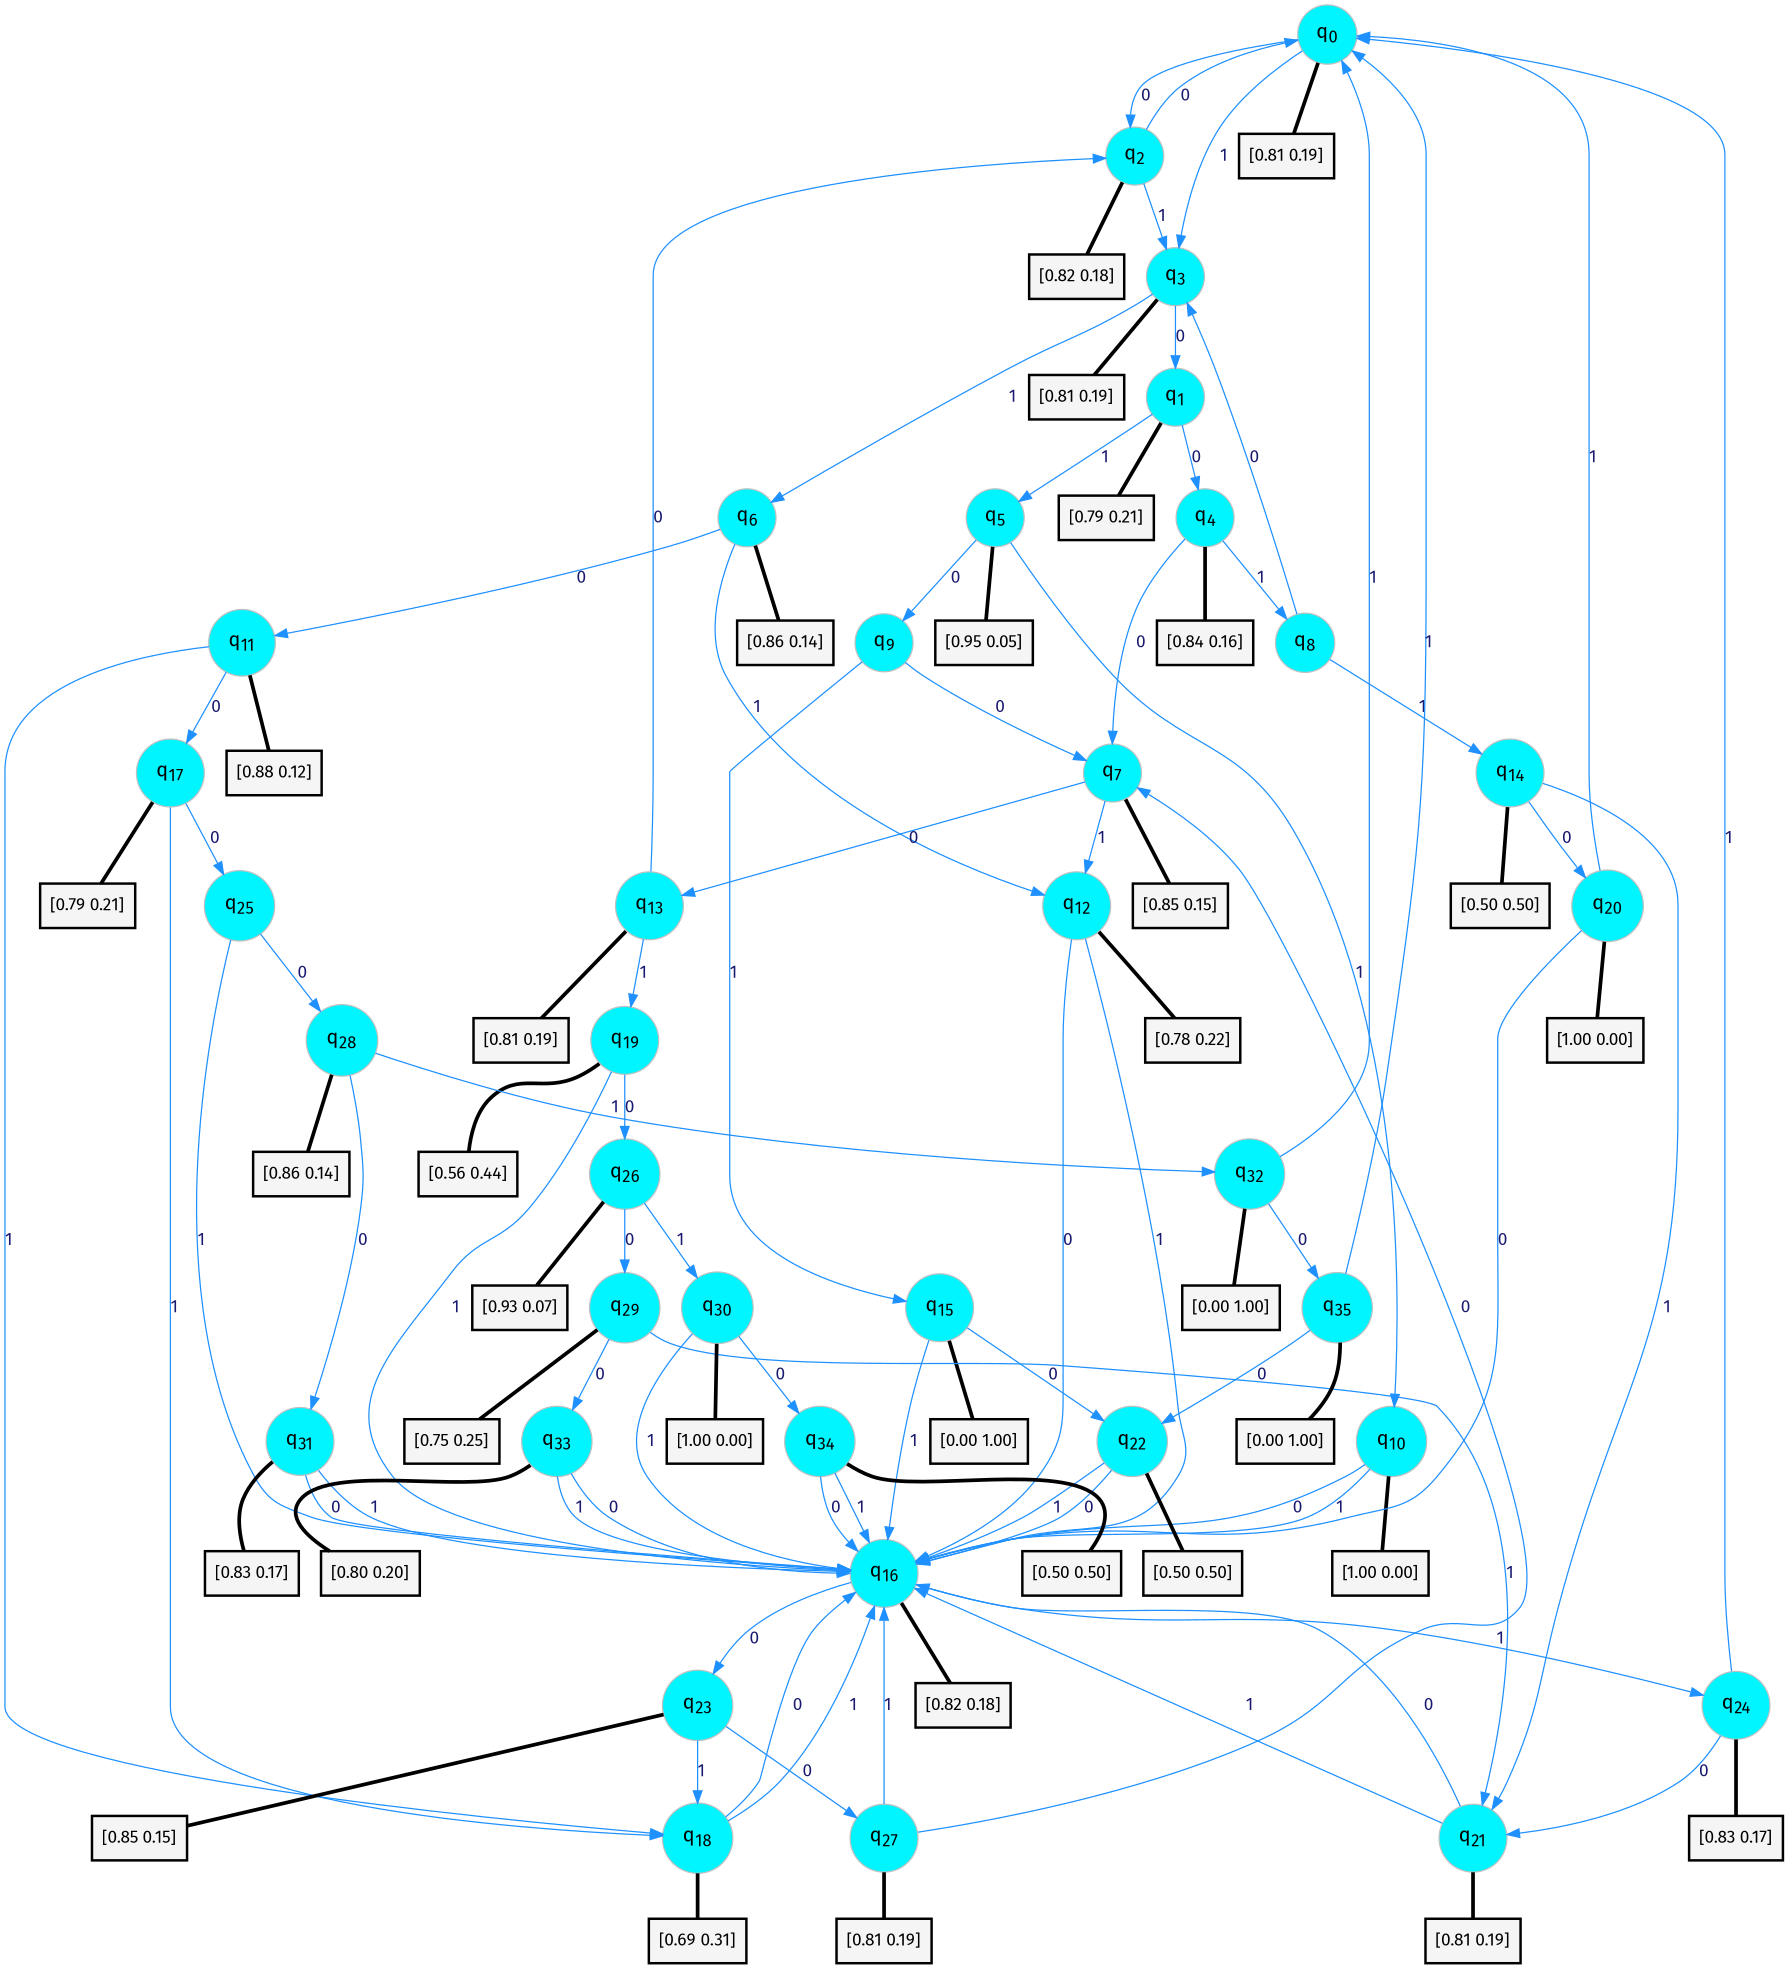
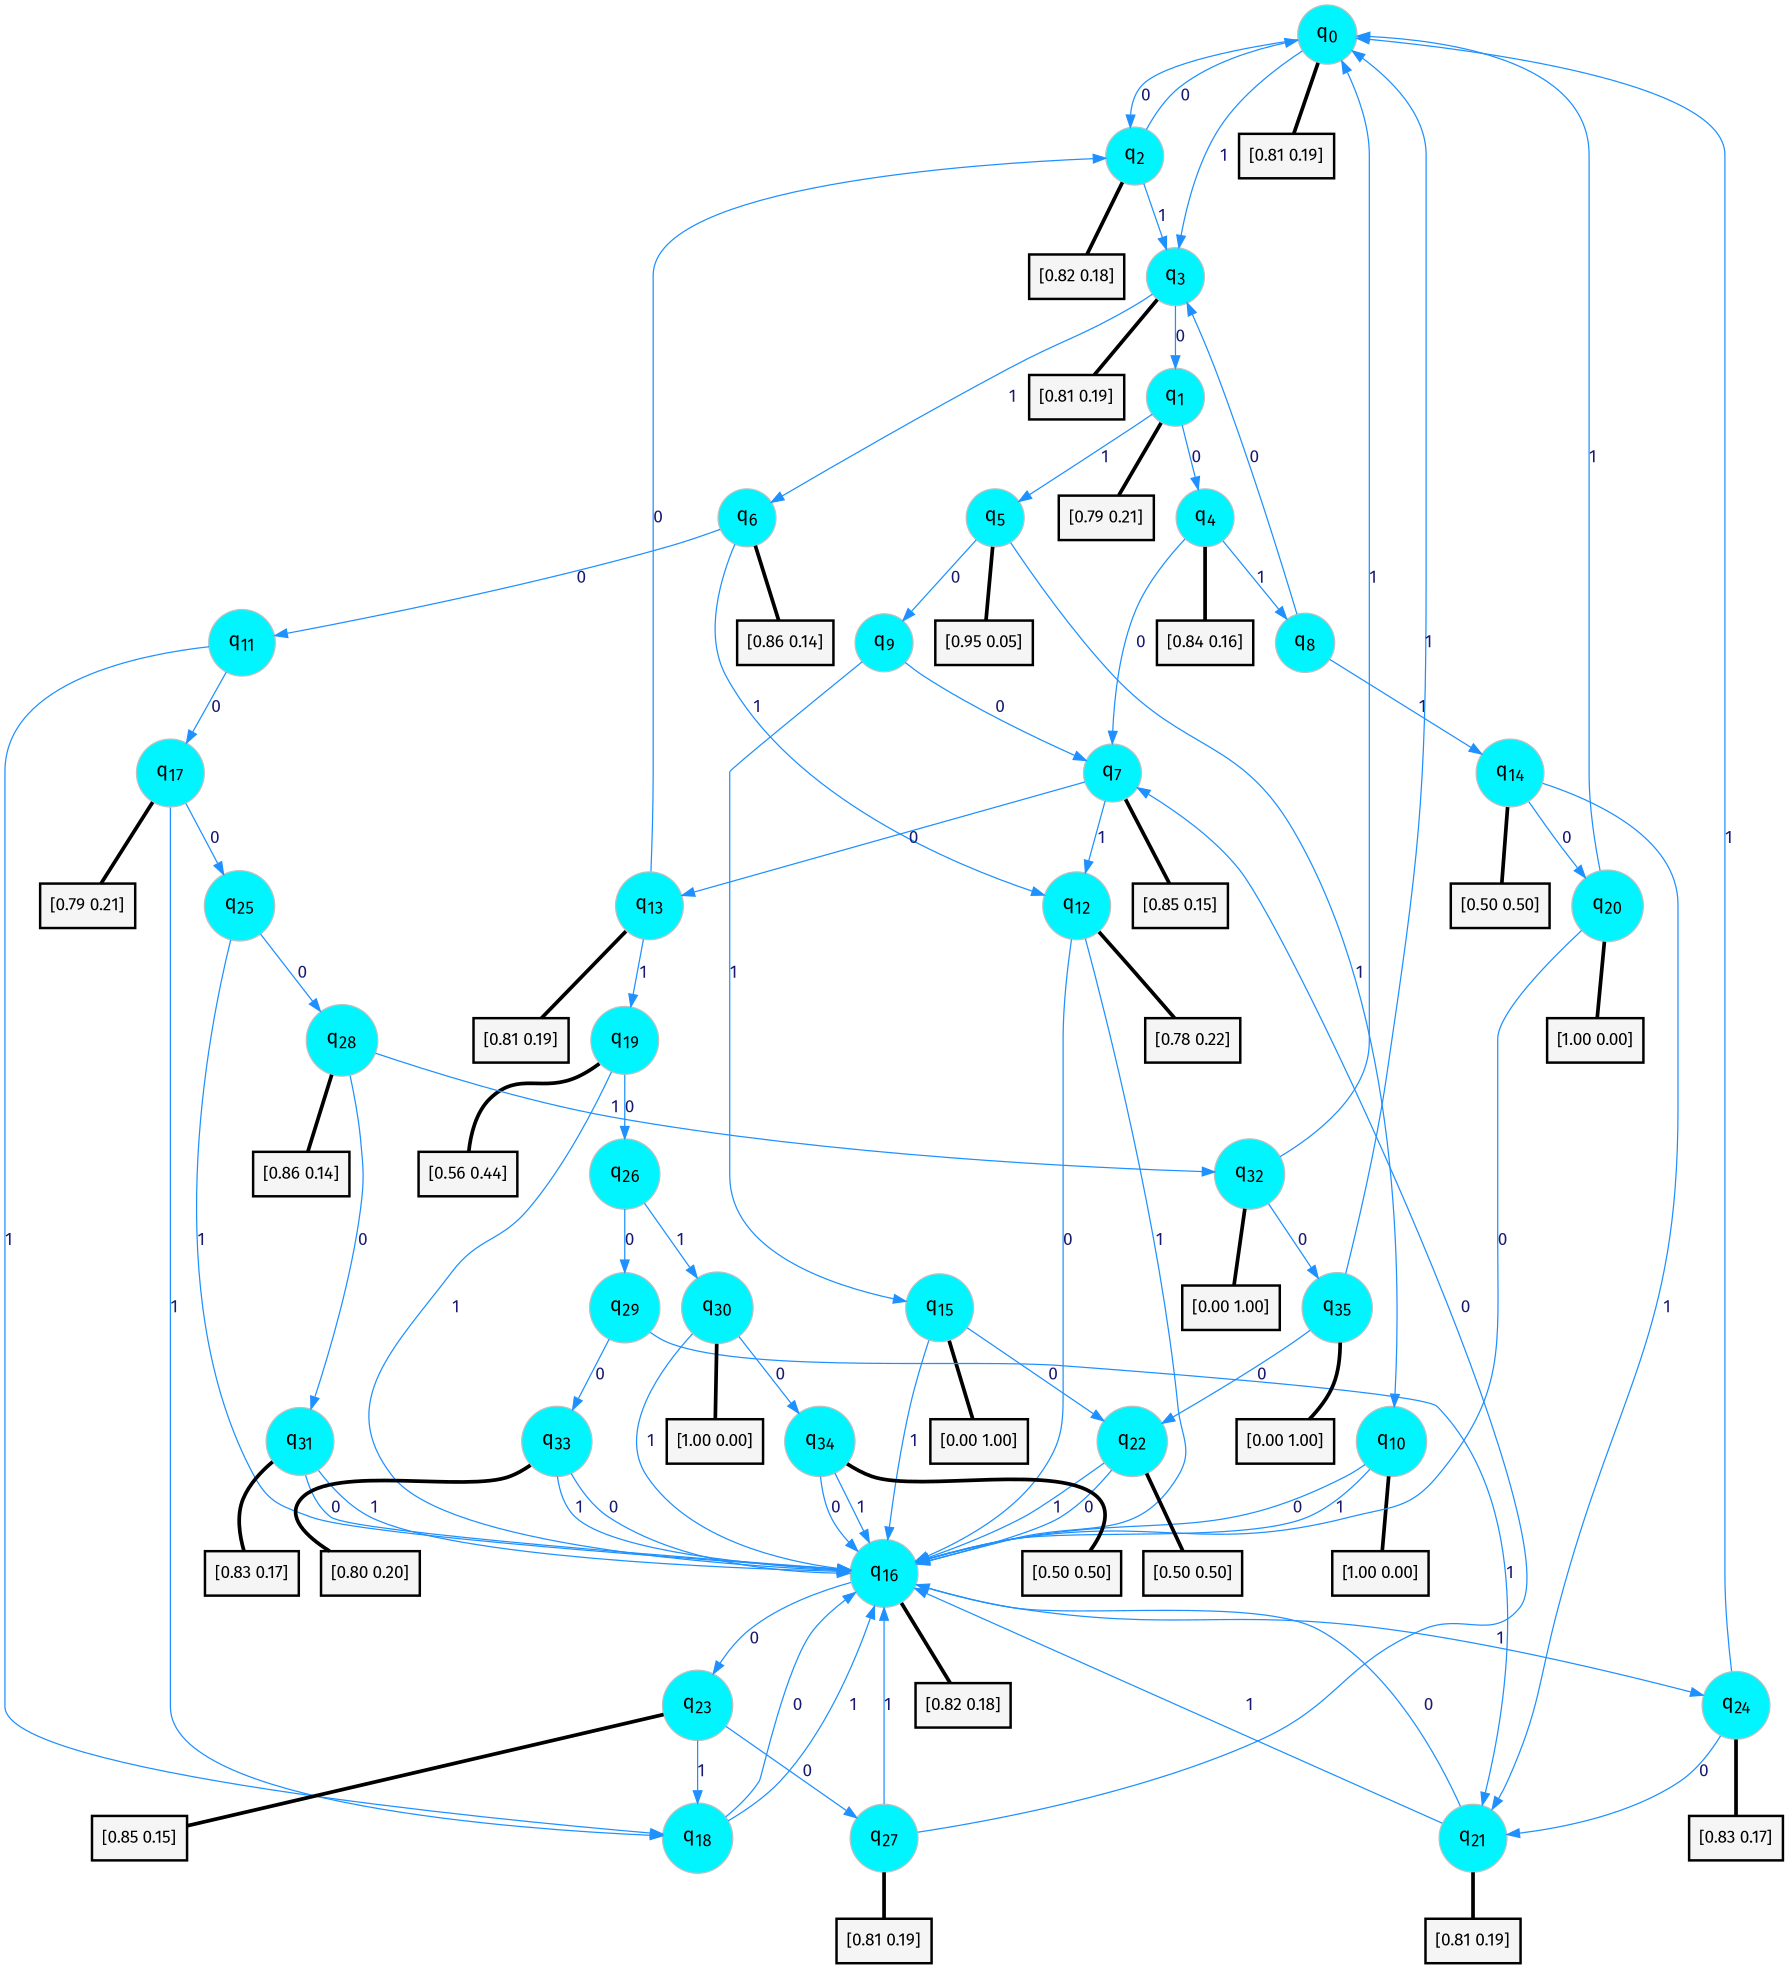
  digraph {
    fontname="Fira Sans"
    rankdir=TD
    node [color=gray fillcolor=turquoise1 fontcolor=black fontname="Fira Sans" fontsize=16 fontweight=bold shape=circle style=filled]
    edge [arrowsize=1 color=dodgerblue1 fontcolor=midnightblue fontname="Fira Sans" fontweight=bold penwidth=1 style=solid weight=20]
    n1 [label=<q<SUB>0</SUB>>]
    n2 [label=<q<SUB>2</SUB>>]
    n3 [label=<q<SUB>3</SUB>>]
    n4 [color=black fillcolor=whitesmoke fontsize=14 label="[0.81 0.19]" penwidth=2 shape=box]
    n5 [color=black fillcolor=whitesmoke fontsize=14 label="[0.82 0.18]" penwidth=2 shape=box]
    n6 [label=<q<SUB>1</SUB>>]
    n7 [label=<q<SUB>6</SUB>>]
    n8 [color=black fillcolor=whitesmoke fontsize=14 label="[0.81 0.19]" penwidth=2 shape=box]
    n9 [label=<q<SUB>4</SUB>>]
    n10 [label=<q<SUB>5</SUB>>]
    n11 [color=black fillcolor=whitesmoke fontsize=14 label="[0.79 0.21]" penwidth=2 shape=box]
    n12 [label=<q<SUB>7</SUB>>]
    n13 [label=<q<SUB>8</SUB>>]
    n14 [color=black fillcolor=whitesmoke fontsize=14 label="[0.84 0.16]" penwidth=2 shape=box]
    n15 [label=<q<SUB>9</SUB>>]
    n16 [label=<q<SUB>10</SUB>>]
    n17 [color=black fillcolor=whitesmoke fontsize=14 label="[0.95 0.05]" penwidth=2 shape=box]
    n18 [label=<q<SUB>11</SUB>>]
    n19 [label=<q<SUB>12</SUB>>]
    n20 [color=black fillcolor=whitesmoke fontsize=14 label="[0.86 0.14]" penwidth=2 shape=box]
    n21 [label=<q<SUB>13</SUB>>]
    n22 [color=black fillcolor=whitesmoke fontsize=14 label="[0.85 0.15]" penwidth=2 shape=box]
    n23 [label=<q<SUB>14</SUB>>]
    n24 [label=<q<SUB>15</SUB>>]
    n25 [label=<q<SUB>16</SUB>>]
    n26 [color=black fillcolor=whitesmoke fontsize=14 label="[1.00 0.00]" penwidth=2 shape=box]
    n27 [label=<q<SUB>17</SUB>>]
    n28 [label=<q<SUB>18</SUB>>]
-   n29 [color=black fillcolor=whitesmoke fontsize=14 label="[0.88 0.12]" penwidth=2 shape=box]
    n30 [color=black fillcolor=whitesmoke fontsize=14 label="[0.78 0.22]" penwidth=2 shape=box]
    n31 [label=<q<SUB>19</SUB>>]
    n32 [color=black fillcolor=whitesmoke fontsize=14 label="[0.81 0.19]" penwidth=2 shape=box]
    n33 [label=<q<SUB>20</SUB>>]
    n34 [label=<q<SUB>21</SUB>>]
    n35 [color=black fillcolor=whitesmoke fontsize=14 label="[0.50 0.50]" penwidth=2 shape=box]
    n36 [label=<q<SUB>22</SUB>>]
    n37 [color=black fillcolor=whitesmoke fontsize=14 label="[0.00 1.00]" penwidth=2 shape=box]
    n38 [label=<q<SUB>23</SUB>>]
    n39 [label=<q<SUB>24</SUB>>]
    n40 [color=black fillcolor=whitesmoke fontsize=14 label="[0.82 0.18]" penwidth=2 shape=box]
    n41 [label=<q<SUB>25</SUB>>]
    n42 [color=black fillcolor=whitesmoke fontsize=14 label="[0.79 0.21]" penwidth=2 shape=box]
-   n43 [color=black fillcolor=whitesmoke fontsize=14 label="[0.69 0.31]" penwidth=2 shape=box]
    n44 [label=<q<SUB>26</SUB>>]
    n45 [color=black fillcolor=whitesmoke fontsize=14 label="[0.56 0.44]" penwidth=2 shape=box]
    n46 [color=black fillcolor=whitesmoke fontsize=14 label="[1.00 0.00]" penwidth=2 shape=box]
    n47 [color=black fillcolor=whitesmoke fontsize=14 label="[0.81 0.19]" penwidth=2 shape=box]
    n48 [color=black fillcolor=whitesmoke fontsize=14 label="[0.50 0.50]" penwidth=2 shape=box]
    n49 [label=<q<SUB>27</SUB>>]
    n50 [color=black fillcolor=whitesmoke fontsize=14 label="[0.85 0.15]" penwidth=2 shape=box]
    n51 [color=black fillcolor=whitesmoke fontsize=14 label="[0.83 0.17]" penwidth=2 shape=box]
    n52 [label=<q<SUB>28</SUB>>]
    n53 [label=<q<SUB>29</SUB>>]
    n54 [label=<q<SUB>30</SUB>>]
-   n55 [color=black fillcolor=whitesmoke fontsize=14 label="[0.93 0.07]" penwidth=2 shape=box]
    n56 [color=black fillcolor=whitesmoke fontsize=14 label="[0.81 0.19]" penwidth=2 shape=box]
    n57 [label=<q<SUB>31</SUB>>]
    n58 [label=<q<SUB>32</SUB>>]
    n59 [color=black fillcolor=whitesmoke fontsize=14 label="[0.86 0.14]" penwidth=2 shape=box]
    n60 [label=<q<SUB>33</SUB>>]
-   n61 [color=black fillcolor=whitesmoke fontsize=14 label="[0.75 0.25]" penwidth=2 shape=box]
    n62 [label=<q<SUB>34</SUB>>]
    n63 [color=black fillcolor=whitesmoke fontsize=14 label="[1.00 0.00]" penwidth=2 shape=box]
    n64 [color=black fillcolor=whitesmoke fontsize=14 label="[0.83 0.17]" penwidth=2 shape=box]
    n65 [label=<q<SUB>35</SUB>>]
    n66 [color=black fillcolor=whitesmoke fontsize=14 label="[0.00 1.00]" penwidth=2 shape=box]
    n67 [color=black fillcolor=whitesmoke fontsize=14 label="[0.80 0.20]" penwidth=2 shape=box]
    n68 [color=black fillcolor=whitesmoke fontsize=14 label="[0.50 0.50]" penwidth=2 shape=box]
    n69 [color=black fillcolor=whitesmoke fontsize=14 label="[0.00 1.00]" penwidth=2 shape=box]
    n1 -> n2 [label=0]
    n1 -> n3 [label=1]
    n1 -> n4 [arrowhead=none color=black penwidth=3]
    n2 -> n1 [label=0]
    n2 -> n3 [label=1]
    n2 -> n5 [arrowhead=none color=black penwidth=3]
    n3 -> n6 [label=0]
    n3 -> n7 [label=1]
    n3 -> n8 [arrowhead=none color=black penwidth=3]
    n6 -> n9 [label=0]
    n6 -> n10 [label=1]
    n6 -> n11 [arrowhead=none color=black penwidth=3]
    n7 -> n18 [label=0]
    n7 -> n19 [label=1]
    n7 -> n20 [arrowhead=none color=black penwidth=3]
    n9 -> n12 [label=0]
    n9 -> n13 [label=1]
    n9 -> n14 [arrowhead=none color=black penwidth=3]
    n10 -> n15 [label=0]
    n10 -> n16 [label=1]
    n10 -> n17 [arrowhead=none color=black penwidth=3]
    n12 -> n19 [label=1]
    n12 -> n21 [label=0]
    n12 -> n22 [arrowhead=none color=black penwidth=3]
    n13 -> n3 [label=0]
    n13 -> n23 [label=1]
    n15 -> n12 [label=0]
    n15 -> n24 [label=1]
    n16 -> n25 [label=0]
    n16 -> n25 [label=1]
    n16 -> n26 [arrowhead=none color=black penwidth=3]
    n18 -> n27 [label=0]
    n18 -> n28 [label=1]
-   n18 -> n29 [arrowhead=none color=black penwidth=3]
    n19 -> n25 [label=0]
    n19 -> n25 [label=1]
    n19 -> n30 [arrowhead=none color=black penwidth=3]
    n21 -> n2 [label=0]
    n21 -> n31 [label=1]
    n21 -> n32 [arrowhead=none color=black penwidth=3]
    n23 -> n33 [label=0]
    n23 -> n34 [label=1]
    n23 -> n35 [arrowhead=none color=black penwidth=3]
    n24 -> n25 [label=1]
    n24 -> n36 [label=0]
    n24 -> n37 [arrowhead=none color=black penwidth=3]
    n25 -> n38 [label=0]
    n25 -> n39 [label=1]
    n25 -> n40 [arrowhead=none color=black penwidth=3]
    n27 -> n28 [label=1]
    n27 -> n41 [label=0]
    n27 -> n42 [arrowhead=none color=black penwidth=3]
    n28 -> n25 [label=0]
    n28 -> n25 [label=1]
-   n28 -> n43 [arrowhead=none color=black penwidth=3]
    n31 -> n25 [label=1]
    n31 -> n44 [label=0]
    n31 -> n45 [arrowhead=none color=black penwidth=3]
    n33 -> n1 [label=1]
    n33 -> n25 [label=0]
    n33 -> n46 [arrowhead=none color=black penwidth=3]
    n34 -> n25 [label=0]
    n34 -> n25 [label=1]
    n34 -> n47 [arrowhead=none color=black penwidth=3]
    n36 -> n25 [label=0]
    n36 -> n25 [label=1]
    n36 -> n48 [arrowhead=none color=black penwidth=3]
    n38 -> n28 [label=1]
    n38 -> n49 [label=0]
    n38 -> n50 [arrowhead=none color=black penwidth=3]
    n39 -> n1 [label=1]
    n39 -> n34 [label=0]
    n39 -> n51 [arrowhead=none color=black penwidth=3]
    n41 -> n25 [label=1]
    n41 -> n52 [label=0]
    n44 -> n53 [label=0]
    n44 -> n54 [label=1]
-   n44 -> n55 [arrowhead=none color=black penwidth=3]
    n49 -> n12 [label=0]
    n49 -> n25 [label=1]
    n49 -> n56 [arrowhead=none color=black penwidth=3]
    n52 -> n57 [label=0]
    n52 -> n58 [label=1]
    n52 -> n59 [arrowhead=none color=black penwidth=3]
    n53 -> n34 [label=1]
    n53 -> n60 [label=0]
-   n53 -> n61 [arrowhead=none color=black penwidth=3]
    n54 -> n25 [label=1]
    n54 -> n62 [label=0]
    n54 -> n63 [arrowhead=none color=black penwidth=3]
    n57 -> n25 [label=0]
    n57 -> n25 [label=1]
    n57 -> n64 [arrowhead=none color=black penwidth=3]
    n58 -> n1 [label=1]
    n58 -> n65 [label=0]
    n58 -> n66 [arrowhead=none color=black penwidth=3]
    n60 -> n25 [label=0]
    n60 -> n25 [label=1]
    n60 -> n67 [arrowhead=none color=black penwidth=3]
    n62 -> n25 [label=0]
    n62 -> n25 [label=1]
    n62 -> n68 [arrowhead=none color=black penwidth=3]
    n65 -> n1 [label=1]
    n65 -> n36 [label=0]
    n65 -> n69 [arrowhead=none color=black penwidth=3]
  }
